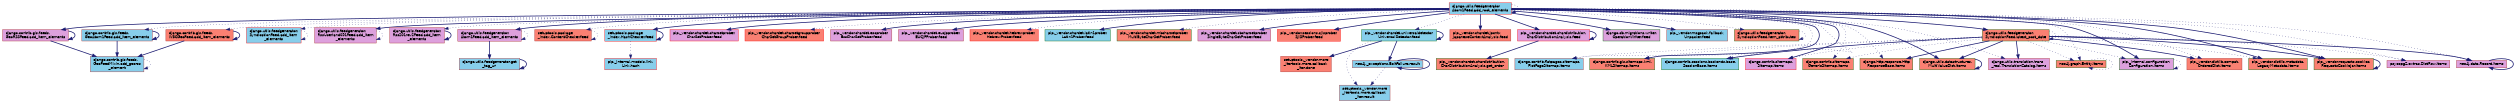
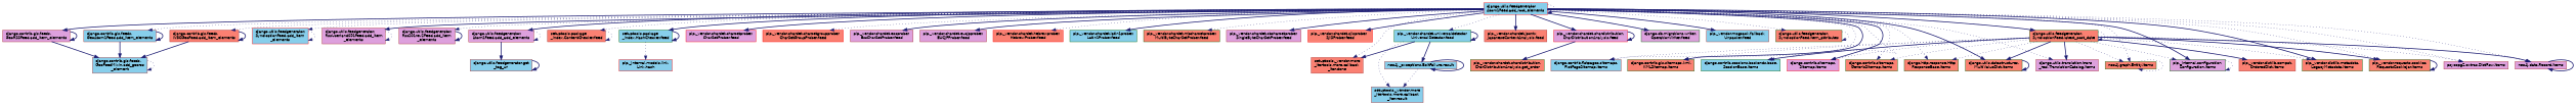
  digraph {
    rankdir=TB
    node [color=brown fillcolor=salmon fontname=Helvetica fontsize=10 shape=record style=filled]
    edge [color=midnightblue fontname=Helvetica fontsize=10 labelfontname=Helvetica labelfontsize=10 style=bold]
    n1 [color=red fillcolor=skyblue fontcolor=black height=0.2 label="django.utils.feedgenerator.\lAtom1Feed.add_root_elements" width=0.4]
    n2 [fillcolor=plum height=0.2 label="django.contrib.gis.feeds.\lGeoRSSFeed.add_item_elements" width=0.4]
    n3 [fillcolor=skyblue height=0.2 label="django.contrib.gis.feeds.\lGeoAtom1Feed.add_item_elements" width=0.4]
    n4 [height=0.2 label="django.contrib.gis.feeds.\lW3CGeoFeed.add_item_elements" width=0.4]
    n5 [color=red fillcolor=skyblue height=0.2 label="django.utils.feedgenerator.\lSyndicationFeed.add_item\l_elements" width=0.4]
    n6 [fillcolor=plum height=0.2 label="django.utils.feedgenerator.\lRssUserland091Feed.add_item\l_elements" width=0.4]
    n7 [fillcolor=plum height=0.2 label="django.utils.feedgenerator.\lRss201rev2Feed.add_item\l_elements" width=0.4]
-   n8 [fillcolor=plum height=0.2 label="django.utils.feedgenerator.\lAtom1Feed.add_item_elements" width=0.4]
+   n8 [fillcolor=plum height=0.2 label="django.utils.feedgenerator.\lAtom1Feed.add_add_elements" width=0.4]
    n9 [height=0.2 label="setuptools.package\l_index.ContentChecker.feed" width=0.4]
-   n10 [color=red fillcolor=skyblue height=0.2 label="setuptools.package\l_index.HashChecker.feed" width=0.4]
+   n10 [color=darkgreen fillcolor=skyblue height=0.2 label="setuptools.package\l_index.HashChecker.feed" width=0.4]
    n11 [color=red fillcolor=plum height=0.2 label="pip._vendor.chardet.charsetprober.\lCharSetProber.feed" width=0.4]
    n12 [color=red height=0.2 label="pip._vendor.chardet.charsetgroupprober.\lCharSetGroupProber.feed" width=0.4]
    n13 [fillcolor=plum height=0.2 label="pip._vendor.chardet.escprober.\lEscCharSetProber.feed" width=0.4]
    n14 [fillcolor=plum height=0.2 label="pip._vendor.chardet.eucjpprober.\lEUCJPProber.feed" width=0.4]
    n15 [color=red height=0.2 label="pip._vendor.chardet.hebrewprober.\lHebrewProber.feed" width=0.4]
    n16 [color=darkgreen fillcolor=skyblue height=0.2 label="pip._vendor.chardet.latin1prober.\lLatin1Prober.feed" width=0.4]
    n17 [color=darkgreen height=0.2 label="pip._vendor.chardet.mbcharsetprober.\lMultiByteCharSetProber.feed" width=0.4]
    n18 [fillcolor=plum height=0.2 label="pip._vendor.chardet.sbcharsetprober.\lSingleByteCharSetProber.feed" width=0.4]
-   n19 [color=red height=0.2 label="pip._vendor.sessions.sjisprober.\lSJISProber.feed" width=0.4]
+   n19 [color=red height=0.2 label="pip._vendor.chardet.sjisprober.\lSJISProber.feed" width=0.4]
    n20 [color=darkgreen fillcolor=skyblue height=0.2 label="pip._vendor.chardet.universaldetector.\lUniversalDetector.feed" width=0.4]
    n21 [height=0.2 label="pip._vendor.chardet.jpcntx.\lJapaneseContextAnalysis.feed" width=0.4]
    n22 [color=red fillcolor=plum height=0.2 label="pip._vendor.chardet.chardistribution.\lCharDistributionAnalysis.feed" width=0.4]
    n23 [color=darkgreen fillcolor=plum height=0.2 label="django.db.migrations.writer.\lOperationWriter.feed" width=0.4]
    n24 [fillcolor=skyblue height=0.2 label="pip._vendor.msgpack.fallback.\lUnpacker.feed" width=0.4]
    n25 [color=darkgreen height=0.2 label="django.utils.feedgenerator.\lSyndicationFeed.item_attributes" width=0.4]
    n26 [fillcolor=skyblue height=0.2 label="django.contrib.flatpages.sitemaps.\lFlatPageSitemap.items" width=0.4]
    n27 [color=darkgreen height=0.2 label="django.contrib.gis.sitemaps.kml.\lKMLSitemap.items" width=0.4]
    n28 [color=darkgreen fillcolor=skyblue height=0.2 label="django.contrib.sessions.backends.base.\lSessionBase.items" width=0.4]
    n29 [color=red fillcolor=plum height=0.2 label="django.contrib.sitemaps.\lSitemap.items" width=0.4]
    n30 [color=darkgreen height=0.2 label="django.contrib.sitemaps.\lGenericSitemap.items" width=0.4]
    n31 [color=darkgreen height=0.2 label="django.http.response.Http\lResponseBase.items" width=0.4]
    n32 [color=darkgreen height=0.2 label="django.utils.datastructures.\lMultiValueDict.items" width=0.4]
    n33 [fillcolor=plum height=0.2 label="django.utils.translation.trans\l_real.TranslationCatalog.items" width=0.4]
    n34 [color=darkgreen height=0.2 label="neo4j.graph.Entity.items" width=0.4]
    n35 [color=darkgreen fillcolor=plum height=0.2 label="pip._internal.configuration.\lConfiguration.items" width=0.4]
    n36 [height=0.2 label="pip._vendor.distlib.compat.\lOrderedDict.items" width=0.4]
    n37 [color=darkgreen height=0.2 label="pip._vendor.distlib.metadata.\lLegacyMetadata.items" width=0.4]
    n38 [color=darkgreen height=0.2 label="pip._vendor.requests.cookies.\lRequestsCookieJar.items" width=0.4]
    n39 [fillcolor=plum height=0.2 label="psycopg2.extras.DictRow.items" width=0.4]
    n40 [fillcolor=plum height=0.2 label="neo4j.data.Record.items" width=0.4]
    n41 [color=darkgreen height=0.2 label="django.utils.feedgenerator.\lSyndicationFeed.latest_post_date" width=0.4]
    n42 [fillcolor=skyblue height=0.2 label="django.contrib.gis.feeds.\lGeoFeedMixin.add_georss\l_element" width=0.4]
    n43 [fillcolor=skyblue height=0.2 label="django.utils.feedgenerator.get\l_tag_uri" width=0.4]
    n44 [color=red fillcolor=skyblue height=0.2 label="pip._internal.models.link.\lLink.hash" width=0.4]
    n45 [height=0.2 label="setuptools._vendor.more\l_itertools.more.callback\l_iter.done" width=0.4]
    n46 [fillcolor=skyblue height=0.2 label="neo4j._exceptions.BoltFailure.result" width=0.4]
    n47 [fillcolor=skyblue height=0.2 label="setuptools._vendor.more\l_itertools.more.callback\l_iter.result" width=0.4]
    n48 [color=darkgreen height=0.2 label="pip._vendor.chardet.chardistribution.\lCharDistributionAnalysis.get_order" width=0.4]
    n1 -> n1 [style=dotted]
    n1 -> n2
    n1 -> n3 [style=dotted]
    n1 -> n4 [style=dotted]
    n1 -> n5 [style=dotted]
    n1 -> n6
    n1 -> n7 [style=dotted]
    n1 -> n8
    n1 -> n9 [style=dotted]
    n1 -> n10
    n1 -> n11
    n1 -> n12 [style=dotted]
    n1 -> n13
    n1 -> n14
    n1 -> n15 [style=dotted]
    n1 -> n16
    n1 -> n17 [style=dotted]
    n1 -> n18
    n1 -> n19
    n1 -> n20 [style=dotted]
    n1 -> n21
    n1 -> n22
    n1 -> n23
    n1 -> n24
    n1 -> n25 [style=dotted]
    n1 -> n26 [style=dotted]
    n1 -> n27
    n1 -> n28 [style=dotted]
    n1 -> n29
    n1 -> n30 [style=dotted]
    n1 -> n31 [style=dotted]
    n1 -> n32
    n1 -> n33 [style=dotted]
    n1 -> n34 [style=dotted]
    n1 -> n35
-   n1 -> n36 [style=dotted]
+   n1 -> n45 [style=dotted]
    n1 -> n37
-   n1 -> n38
+   n1 -> n38 [style=dotted]
    n1 -> n39 [style=dotted]
    n1 -> n40 [style=dotted]
    n1 -> n41
    n2 -> n2
    n2 -> n42
    n3 -> n3
    n3 -> n42
    n4 -> n4
    n4 -> n42
    n5 -> n5 [style=dotted]
    n6 -> n6 [style=dotted]
    n7 -> n7
    n8 -> n8 [style=dotted]
    n8 -> n43
    n9 -> n9 [style=dotted]
    n10 -> n10
    n10 -> n44 [style=dotted]
    n20 -> n20
    n20 -> n45
    n20 -> n46
    n20 -> n47 [style=dotted]
    n22 -> n22
    n22 -> n48
    n25 -> n25 [style=dotted]
    n32 -> n32
    n34 -> n34 [style=dotted]
    n35 -> n35 [style=dotted]
    n38 -> n38
    n40 -> n40
    n41 -> n26 [style=dotted]
    n41 -> n27 [style=dotted]
    n41 -> n28
    n41 -> n29 [style=dotted]
    n41 -> n30 [style=dotted]
-   n41 -> n31
+   n41 -> n31 [style=dotted]
    n41 -> n32
    n41 -> n33
    n41 -> n34 [style=dotted]
    n41 -> n35 [style=dotted]
    n41 -> n36
    n41 -> n37 [style=dotted]
    n41 -> n38
    n41 -> n39 [style=dotted]
    n41 -> n40
    n41 -> n41 [style=dotted]
    n42 -> n42 [style=dotted]
    n43 -> n43
    n46 -> n46
    n46 -> n47 [style=dotted]
  }
